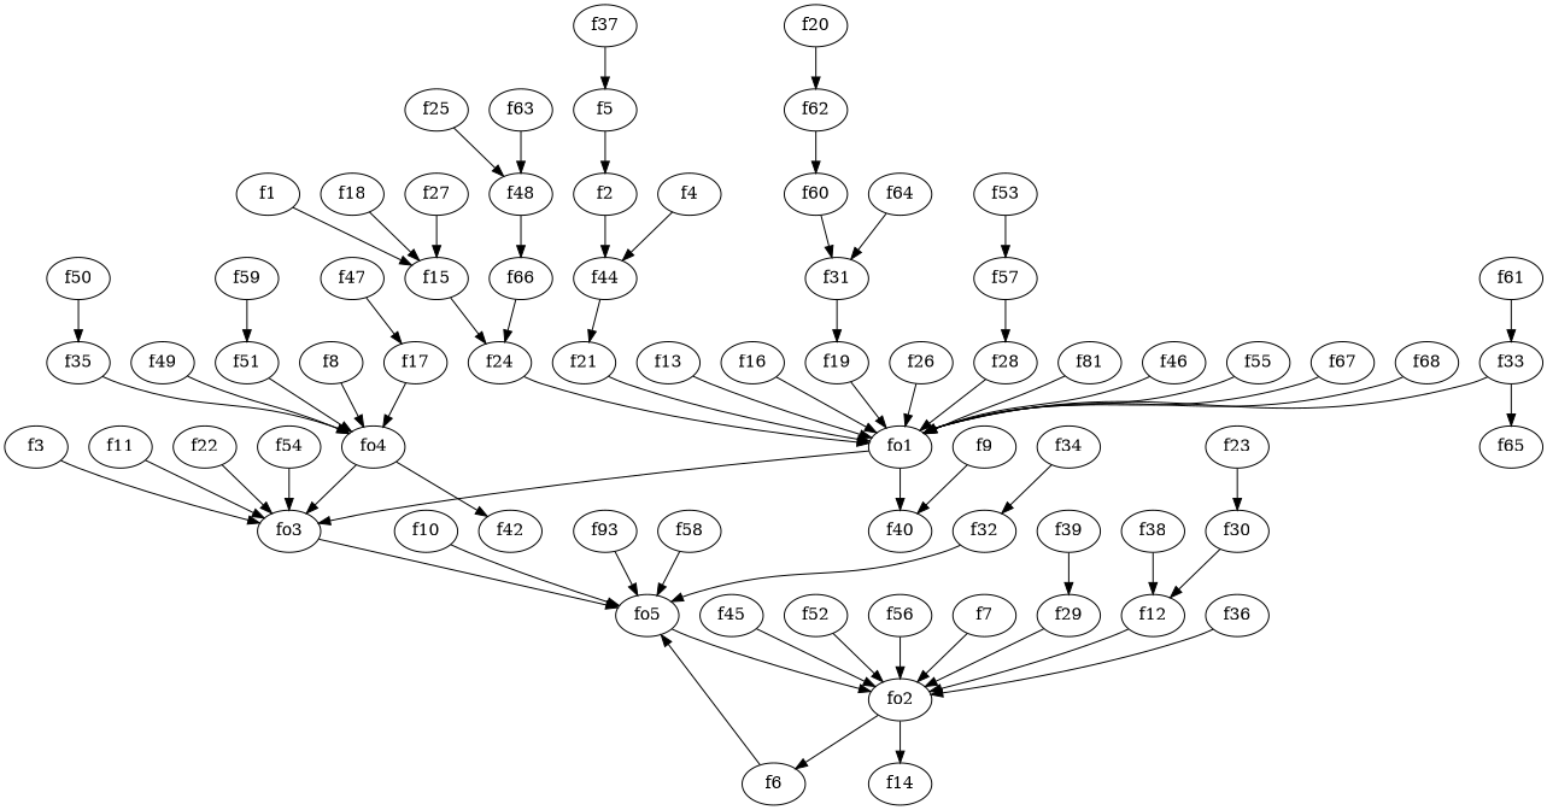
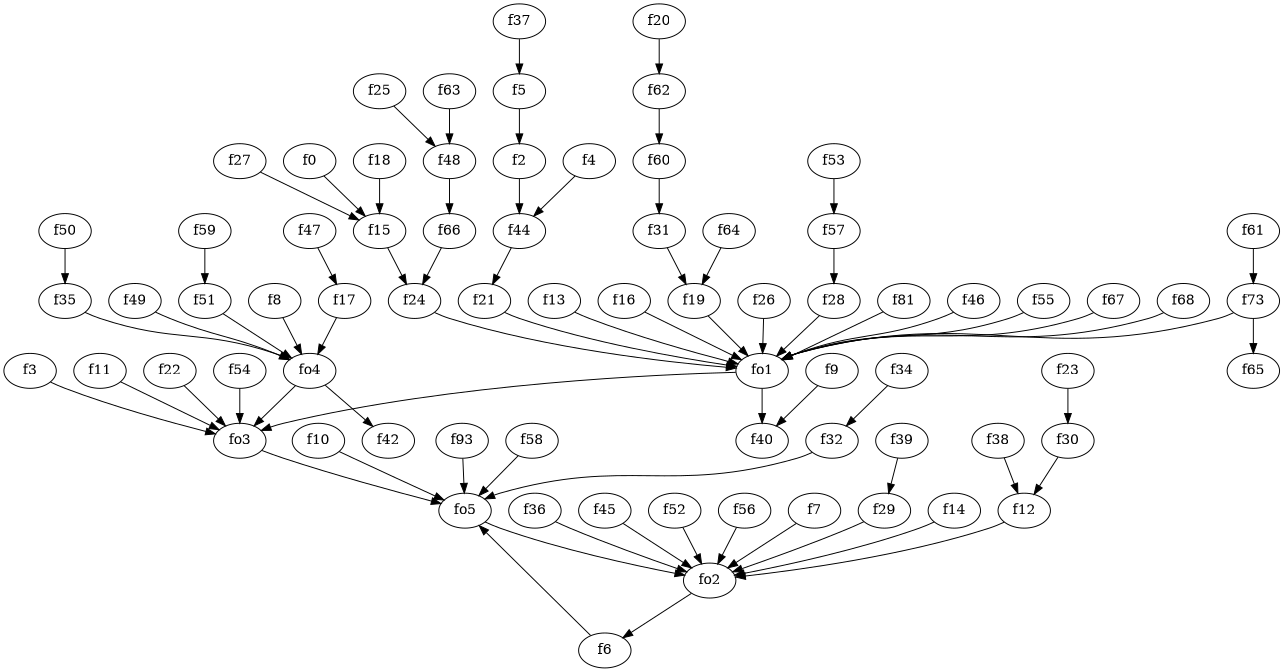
  strict digraph {
    edge [weight=2]
-   f1
+   f1 [label=f0]
    f15
    f24
    f2
    f44
    f21
    f3
    fo3
    fo5
    f4
    f5
    f6
    fo2
    f7
    f8
    fo4
    f42
    f9
    f40
    f10
    f11
    f12
    f13
    fo1
    f14
    f16
    f17
    f18
    f19
    f20
    f62
    f60
    f22
    f23
    f30
    f25
    f48
    f27
    f26
    f28
    f29
    f31
    f32
-   f33
+   f33 [label=f73]
    f65
    f34
    f35
    f36
    f37
    f38
    f39
    n52 [label=f81]
    n53 [label=f93]
    f45
    f46
    f47
    f66
    f49
    f50
    f51
    f52
    f53
    f57
    f54
    f55
    f56
    f58
    f59
    f61
    f63
    f64
    f67
    f68
    f1 -> f15
    f15 -> f24
    f24 -> fo1
    f2 -> f44
    f44 -> f21
    f21 -> fo1
    f3 -> fo3
    fo3 -> fo5
    fo5 -> fo2
    f4 -> f44
    f5 -> f2
    f6 -> fo5
    fo2 -> f6
    f7 -> fo2
    f8 -> fo4
    fo4 -> fo3
    fo4 -> f42
    f9 -> f40
    f10 -> fo5
    f11 -> fo3
    f12 -> fo2
    f13 -> fo1
    fo1 -> fo3
    fo1 -> f40
-   fo2 -> f14
+   f14 -> fo2
    f16 -> fo1
    f17 -> fo4
    f18 -> f15
    f19 -> fo1
    f20 -> f62
    f62 -> f60
    f60 -> f31
    f22 -> fo3
    f23 -> f30
    f30 -> f12
    f25 -> f48
    f48 -> f66
    f27 -> f15
    f26 -> fo1
    f28 -> fo1
    f29 -> fo2
    f31 -> f19
    f32 -> fo5
    f33 -> fo1
    f33 -> f65
    f34 -> f32
    f35 -> fo4
    f36 -> fo2
    f37 -> f5
    f38 -> f12
    f39 -> f29
    n52 -> fo1
    n53 -> fo5
    f45 -> fo2
    f46 -> fo1
    f47 -> f17
    f66 -> f24
    f49 -> fo4
    f50 -> f35
    f51 -> fo4
    f52 -> fo2
    f53 -> f57
    f57 -> f28
    f54 -> fo3
    f55 -> fo1
    f56 -> fo2
    f58 -> fo5
    f59 -> f51
    f61 -> f33
    f63 -> f48
-   f64 -> f31
+   f64 -> f19
    f67 -> fo1
    f68 -> fo1
  }
